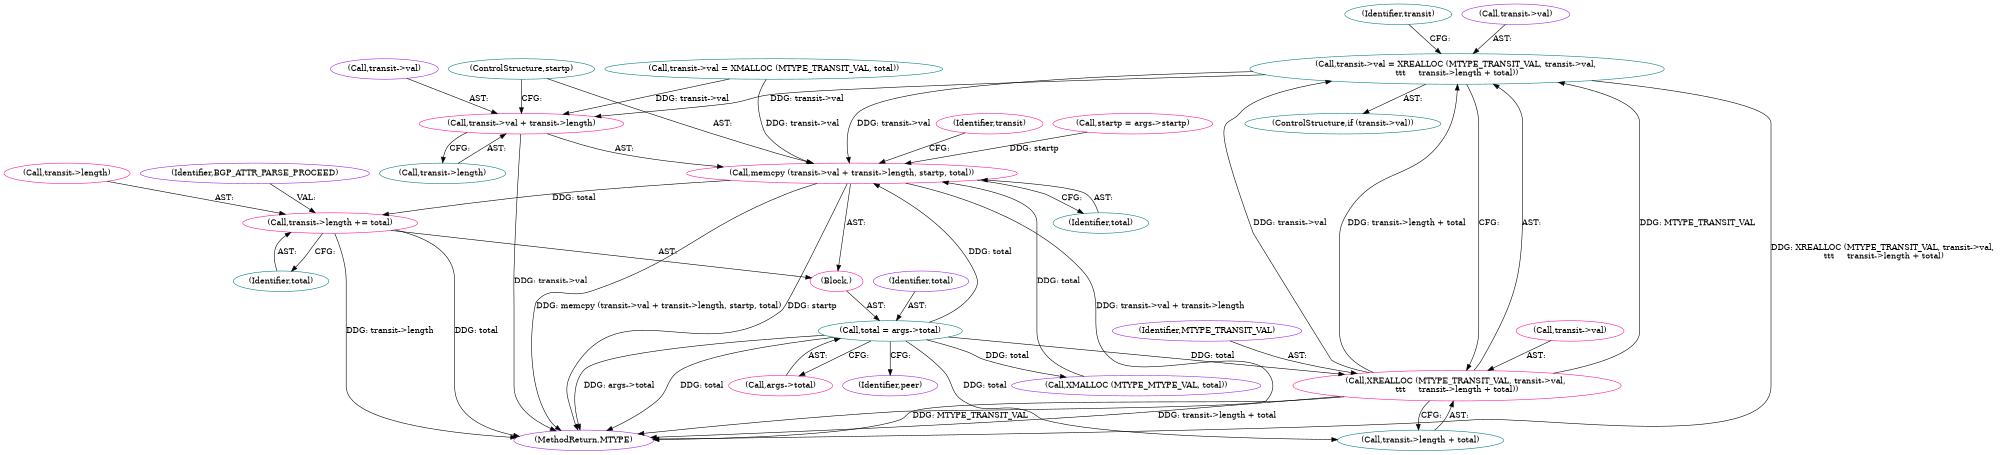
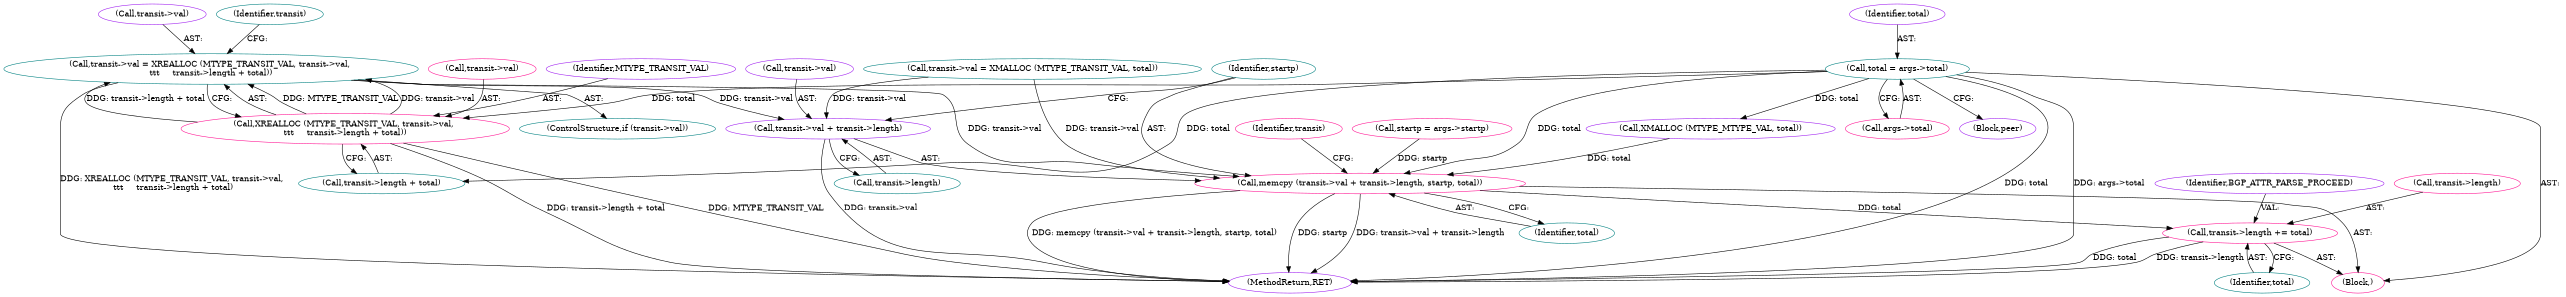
  digraph {
    node [color=teal]
    n1 [label="(Call,transit->val = XREALLOC (MTYPE_TRANSIT_VAL, transit->val, \n\t\t\t     transit->length + total))"]
    n2 [color=deeppink label="(Call,XREALLOC (MTYPE_TRANSIT_VAL, transit->val, \n\t\t\t     transit->length + total))"]
    n3 [color=deeppink label="(Call,memcpy (transit->val + transit->length, startp, total))"]
-   n4 [color=deeppink label="(Call,transit->val + transit->length)"]
+   n4 [color=purple label="(Call,transit->val + transit->length)"]
    n5 [label="(ControlStructure,if (transit->val))"]
-   n6 [color=purple label="(MethodReturn,MTYPE)"]
+   n6 [color=purple label="(MethodReturn,RET)"]
    n7 [label="(Call,transit->length + total)"]
    n8 [color=deeppink label="(Block,)"]
    n9 [color=deeppink label="(Call,transit->length += total)"]
    n10 [label="(Identifier,total)"]
    n11 [label="(Call,transit->length)"]
    n12 [label="(Call,total = args->total)"]
    n13 [color=deeppink label="(Call,args->total)"]
    n14 [color=purple label="(Call,XMALLOC (MTYPE_MTYPE_VAL, total))"]
-   n15 [color=purple label="(Identifier,peer)"]
+   n15 [color=purple label="(Block,peer)"]
    n16 [label="(Identifier,total)"]
    n17 [color=deeppink label="(Call,transit->val)"]
-   n18 [label="(ControlStructure,startp)"]
+   n18 [label="(Identifier,startp)"]
    n19 [label="(Identifier,transit)"]
    n20 [label="(Call,transit->val = XMALLOC (MTYPE_TRANSIT_VAL, total))"]
    n21 [color=deeppink label="(Identifier,transit)"]
    n22 [color=deeppink label="(Call,transit->length)"]
    n23 [color=purple label="(Identifier,MTYPE_TRANSIT_VAL)"]
    n24 [color=purple label="(Identifier,BGP_ATTR_PARSE_PROCEED)"]
    n25 [color=purple label="(Call,transit->val)"]
    n26 [color=purple label="(Call,transit->val)"]
    n27 [color=purple label="(Identifier,total)"]
    n28 [color=deeppink label="(Call,startp = args->startp)"]
    n1 -> n2 [label="CFG: "]
    n1 -> n3 [label="DDG: transit->val"]
    n1 -> n4 [label="DDG: transit->val"]
    n1 -> n5 [label="AST: "]
    n1 -> n6 [label="DDG: XREALLOC (MTYPE_TRANSIT_VAL, transit->val, \n\t\t\t     transit->length + total)"]
    n2 -> n1 [label="AST: "]
    n2 -> n1 [label="DDG: MTYPE_TRANSIT_VAL"]
    n2 -> n1 [label="DDG: transit->val"]
    n2 -> n1 [label="DDG: transit->length + total"]
    n2 -> n6 [label="DDG: transit->length + total"]
    n2 -> n6 [label="DDG: MTYPE_TRANSIT_VAL"]
    n2 -> n7 [label="CFG: "]
    n3 -> n6 [label="DDG: memcpy (transit->val + transit->length, startp, total)"]
    n3 -> n6 [label="DDG: startp"]
    n3 -> n6 [label="DDG: transit->val + transit->length"]
    n3 -> n8 [label="AST: "]
    n3 -> n9 [label="DDG: total"]
    n3 -> n10 [label="CFG: "]
    n4 -> n3 [label="AST: "]
    n4 -> n6 [label="DDG: transit->val"]
    n4 -> n11 [label="CFG: "]
    n7 -> n2 [label="AST: "]
    n9 -> n6 [label="DDG: total"]
    n9 -> n6 [label="DDG: transit->length"]
    n9 -> n8 [label="AST: "]
    n9 -> n16 [label="CFG: "]
    n10 -> n3 [label="AST: "]
    n11 -> n4 [label="AST: "]
    n12 -> n2 [label="DDG: total"]
    n12 -> n3 [label="DDG: total"]
    n12 -> n6 [label="DDG: total"]
    n12 -> n6 [label="DDG: args->total"]
    n12 -> n7 [label="DDG: total"]
-   n8 -> n12 [label="AST: "]
+   n12 -> n8 [label="AST: "]
    n12 -> n13 [label="CFG: "]
    n12 -> n14 [label="DDG: total"]
    n12 -> n15 [label="CFG: "]
    n13 -> n12 [label="AST: "]
    n14 -> n3 [label="DDG: total"]
    n16 -> n9 [label="AST: "]
    n17 -> n2 [label="AST: "]
    n18 -> n3 [label="AST: "]
    n18 -> n4 [label="CFG: "]
    n19 -> n1 [label="CFG: "]
    n20 -> n3 [label="DDG: transit->val"]
    n20 -> n4 [label="DDG: transit->val"]
    n21 -> n3 [label="CFG: "]
    n22 -> n9 [label="AST: "]
    n23 -> n2 [label="AST: "]
    n24 -> n9 [label="VAL: "]
    n25 -> n1 [label="AST: "]
    n26 -> n4 [label="AST: "]
    n27 -> n12 [label="AST: "]
    n28 -> n3 [label="DDG: startp"]
  }
